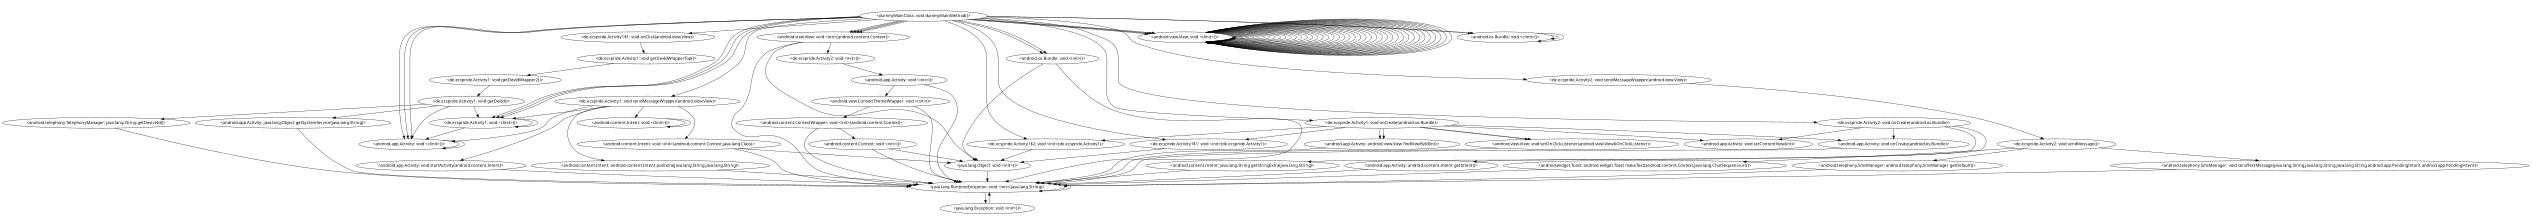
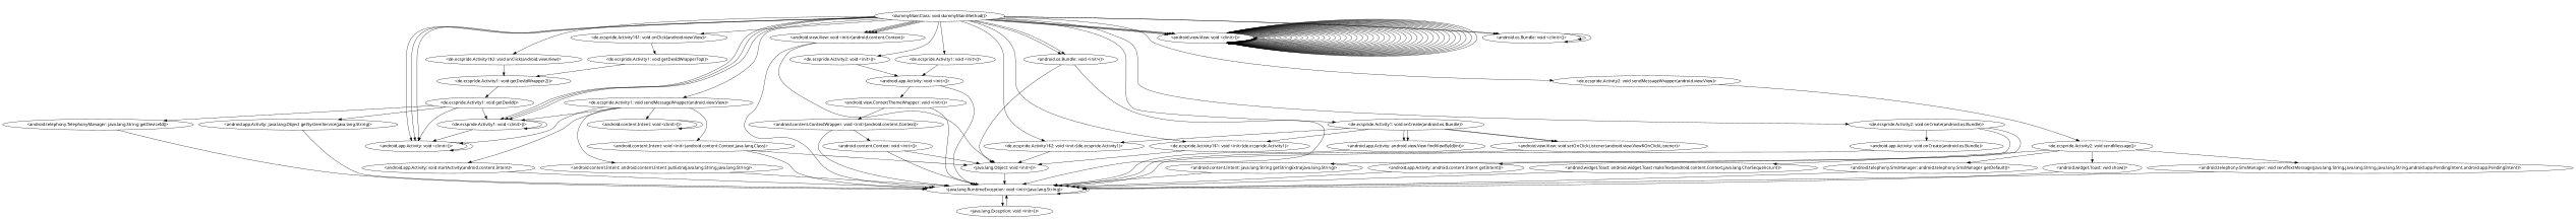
  digraph {
    fontname="Noto Sans"
    node [fontname="Noto Sans"]
    edge [fontname="Noto Sans"]
    "<dummyMainClass: void dummyMainMethod()>"
    "<de.ecspride.Activity1: void <clinit>()>"
    "<android.view.View: void <clinit>()>"
    "<android.os.Bundle: void <clinit>()>"
    "<android.app.Activity: void <clinit>()>"
+   "<de.ecspride.Activity1: void <init>()>"
    "<de.ecspride.Activity1: void onCreate(android.os.Bundle)>"
    "<de.ecspride.Activity1: void sendMessageWrapper(android.view.View)>"
    "<android.os.Bundle: void <init>()>"
    "<android.view.View: void <init>(android.content.Context)>"
    "<de.ecspride.Activity1$2: void <init>(de.ecspride.Activity1)>"
+   "<de.ecspride.Activity1$2: void onClick(android.view.View)>"
    "<de.ecspride.Activity1$1: void <init>(de.ecspride.Activity1)>"
    "<de.ecspride.Activity1$1: void onClick(android.view.View)>"
    "<de.ecspride.Activity2: void <init>()>"
    "<de.ecspride.Activity2: void onCreate(android.os.Bundle)>"
    "<de.ecspride.Activity2: void sendMessageWrapper(android.view.View)>"
    "<android.app.Activity: void <init>()>"
    "<android.app.Activity: void onCreate(android.os.Bundle)>"
-   "<android.app.Activity: void setContentView(int)>"
    "<android.app.Activity: android.view.View findViewById(int)>"
    "<android.view.View: void setOnClickListener(android.view.View$OnClickListener)>"
    "<android.content.Intent: void <clinit>()>"
    "<android.content.Intent: void <init>(android.content.Context,java.lang.Class)>"
    "<android.content.Intent: android.content.Intent putExtra(java.lang.String,java.lang.String)>"
    "<android.app.Activity: void startActivity(android.content.Intent)>"
    "<java.lang.Object: void <init>()>"
    "<java.lang.RuntimeException: void <init>(java.lang.String)>"
    "<de.ecspride.Activity1: void getDevIdWrapper2()>"
    "<de.ecspride.Activity1: void getDevIdWrapperTop()>"
    "<android.app.Activity: android.content.Intent getIntent()>"
    "<android.content.Intent: java.lang.String getStringExtra(java.lang.String)>"
    "<de.ecspride.Activity2: void sendMessage()>"
    "<android.view.ContextThemeWrapper: void <init>()>"
    "<java.lang.Exception: void <init>()>"
    "<de.ecspride.Activity1: void getDevId()>"
    "<android.widget.Toast: android.widget.Toast makeText(android.content.Context,java.lang.CharSequence,int)>"
    "<android.telephony.SmsManager: android.telephony.SmsManager getDefault()>"
+   "<android.widget.Toast: void show()>"
    "<android.telephony.SmsManager: void sendTextMessage(java.lang.String,java.lang.String,java.lang.String,android.app.PendingIntent,android.app.PendingIntent)>"
    "<android.content.ContextWrapper: void <init>(android.content.Context)>"
    "<android.app.Activity: java.lang.Object getSystemService(java.lang.String)>"
    "<android.telephony.TelephonyManager: java.lang.String getDeviceId()>"
    "<android.content.Context: void <init>()>"
    "<dummyMainClass: void dummyMainMethod()>" -> "<de.ecspride.Activity1: void <clinit>()>"
    "<dummyMainClass: void dummyMainMethod()>" -> "<de.ecspride.Activity1: void <clinit>()>"
    "<dummyMainClass: void dummyMainMethod()>" -> "<de.ecspride.Activity1: void <clinit>()>"
    "<dummyMainClass: void dummyMainMethod()>" -> "<android.view.View: void <clinit>()>"
    "<dummyMainClass: void dummyMainMethod()>" -> "<android.view.View: void <clinit>()>"
    "<dummyMainClass: void dummyMainMethod()>" -> "<android.view.View: void <clinit>()>"
    "<dummyMainClass: void dummyMainMethod()>" -> "<android.view.View: void <clinit>()>"
    "<dummyMainClass: void dummyMainMethod()>" -> "<android.os.Bundle: void <clinit>()>"
    "<dummyMainClass: void dummyMainMethod()>" -> "<android.os.Bundle: void <clinit>()>"
    "<dummyMainClass: void dummyMainMethod()>" -> "<android.app.Activity: void <clinit>()>"
    "<dummyMainClass: void dummyMainMethod()>" -> "<android.app.Activity: void <clinit>()>"
    "<dummyMainClass: void dummyMainMethod()>" -> "<android.app.Activity: void <clinit>()>"
+   "<dummyMainClass: void dummyMainMethod()>" -> "<de.ecspride.Activity1: void <init>()>"
    "<dummyMainClass: void dummyMainMethod()>" -> "<de.ecspride.Activity1: void onCreate(android.os.Bundle)>"
    "<dummyMainClass: void dummyMainMethod()>" -> "<de.ecspride.Activity1: void sendMessageWrapper(android.view.View)>"
    "<dummyMainClass: void dummyMainMethod()>" -> "<android.os.Bundle: void <init>()>"
    "<dummyMainClass: void dummyMainMethod()>" -> "<android.os.Bundle: void <init>()>"
    "<dummyMainClass: void dummyMainMethod()>" -> "<android.view.View: void <init>(android.content.Context)>"
    "<dummyMainClass: void dummyMainMethod()>" -> "<android.view.View: void <init>(android.content.Context)>"
    "<dummyMainClass: void dummyMainMethod()>" -> "<android.view.View: void <init>(android.content.Context)>"
    "<dummyMainClass: void dummyMainMethod()>" -> "<android.view.View: void <init>(android.content.Context)>"
    "<dummyMainClass: void dummyMainMethod()>" -> "<de.ecspride.Activity1$2: void <init>(de.ecspride.Activity1)>"
+   "<dummyMainClass: void dummyMainMethod()>" -> "<de.ecspride.Activity1$2: void onClick(android.view.View)>"
    "<dummyMainClass: void dummyMainMethod()>" -> "<de.ecspride.Activity1$1: void <init>(de.ecspride.Activity1)>"
    "<dummyMainClass: void dummyMainMethod()>" -> "<de.ecspride.Activity1$1: void onClick(android.view.View)>"
-   "<android.view.View: void <init>(android.content.Context)>" -> "<de.ecspride.Activity2: void <init>()>"
+   "<dummyMainClass: void dummyMainMethod()>" -> "<de.ecspride.Activity2: void <init>()>"
    "<dummyMainClass: void dummyMainMethod()>" -> "<de.ecspride.Activity2: void onCreate(android.os.Bundle)>"
    "<dummyMainClass: void dummyMainMethod()>" -> "<de.ecspride.Activity2: void sendMessageWrapper(android.view.View)>"
    "<de.ecspride.Activity1: void <clinit>()>" -> "<de.ecspride.Activity1: void <clinit>()>"
    "<de.ecspride.Activity1: void <clinit>()>" -> "<android.app.Activity: void <clinit>()>"
    "<android.view.View: void <clinit>()>" -> "<android.view.View: void <clinit>()>"
    "<android.view.View: void <clinit>()>" -> "<android.view.View: void <clinit>()>"
    "<android.view.View: void <clinit>()>" -> "<android.view.View: void <clinit>()>"
    "<android.view.View: void <clinit>()>" -> "<android.view.View: void <clinit>()>"
    "<android.view.View: void <clinit>()>" -> "<android.view.View: void <clinit>()>"
    "<android.view.View: void <clinit>()>" -> "<android.view.View: void <clinit>()>"
    "<android.view.View: void <clinit>()>" -> "<android.view.View: void <clinit>()>"
    "<android.view.View: void <clinit>()>" -> "<android.view.View: void <clinit>()>"
    "<android.view.View: void <clinit>()>" -> "<android.view.View: void <clinit>()>"
    "<android.view.View: void <clinit>()>" -> "<android.view.View: void <clinit>()>"
    "<android.view.View: void <clinit>()>" -> "<android.view.View: void <clinit>()>"
    "<android.view.View: void <clinit>()>" -> "<android.view.View: void <clinit>()>"
    "<android.view.View: void <clinit>()>" -> "<android.view.View: void <clinit>()>"
    "<android.view.View: void <clinit>()>" -> "<android.view.View: void <clinit>()>"
    "<android.view.View: void <clinit>()>" -> "<android.view.View: void <clinit>()>"
    "<android.view.View: void <clinit>()>" -> "<android.view.View: void <clinit>()>"
    "<android.view.View: void <clinit>()>" -> "<android.view.View: void <clinit>()>"
    "<android.view.View: void <clinit>()>" -> "<android.view.View: void <clinit>()>"
    "<android.view.View: void <clinit>()>" -> "<android.view.View: void <clinit>()>"
    "<android.view.View: void <clinit>()>" -> "<android.view.View: void <clinit>()>"
    "<android.view.View: void <clinit>()>" -> "<android.view.View: void <clinit>()>"
    "<android.view.View: void <clinit>()>" -> "<android.view.View: void <clinit>()>"
    "<android.view.View: void <clinit>()>" -> "<android.view.View: void <clinit>()>"
    "<android.view.View: void <clinit>()>" -> "<android.view.View: void <clinit>()>"
    "<android.view.View: void <clinit>()>" -> "<android.view.View: void <clinit>()>"
    "<android.view.View: void <clinit>()>" -> "<android.view.View: void <clinit>()>"
    "<android.view.View: void <clinit>()>" -> "<android.view.View: void <clinit>()>"
    "<android.view.View: void <clinit>()>" -> "<android.view.View: void <clinit>()>"
    "<android.view.View: void <clinit>()>" -> "<android.view.View: void <clinit>()>"
    "<android.view.View: void <clinit>()>" -> "<android.view.View: void <clinit>()>"
    "<android.view.View: void <clinit>()>" -> "<android.view.View: void <clinit>()>"
    "<android.view.View: void <clinit>()>" -> "<android.view.View: void <clinit>()>"
    "<android.view.View: void <clinit>()>" -> "<android.view.View: void <clinit>()>"
    "<android.view.View: void <clinit>()>" -> "<android.view.View: void <clinit>()>"
    "<android.view.View: void <clinit>()>" -> "<android.view.View: void <clinit>()>"
    "<android.view.View: void <clinit>()>" -> "<android.view.View: void <clinit>()>"
    "<android.view.View: void <clinit>()>" -> "<android.view.View: void <clinit>()>"
    "<android.view.View: void <clinit>()>" -> "<android.view.View: void <clinit>()>"
    "<android.view.View: void <clinit>()>" -> "<android.view.View: void <clinit>()>"
    "<android.view.View: void <clinit>()>" -> "<android.view.View: void <clinit>()>"
    "<android.view.View: void <clinit>()>" -> "<android.view.View: void <clinit>()>"
    "<android.os.Bundle: void <clinit>()>" -> "<android.os.Bundle: void <clinit>()>"
    "<android.os.Bundle: void <clinit>()>" -> "<android.os.Bundle: void <clinit>()>"
    "<android.app.Activity: void <clinit>()>" -> "<android.app.Activity: void <clinit>()>"
+   "<de.ecspride.Activity1: void <init>()>" -> "<android.app.Activity: void <init>()>"
    "<de.ecspride.Activity1: void onCreate(android.os.Bundle)>" -> "<de.ecspride.Activity1$2: void <init>(de.ecspride.Activity1)>"
    "<de.ecspride.Activity1: void onCreate(android.os.Bundle)>" -> "<de.ecspride.Activity1$1: void <init>(de.ecspride.Activity1)>"
-   "<de.ecspride.Activity1: void onCreate(android.os.Bundle)>" -> "<android.app.Activity: void onCreate(android.os.Bundle)>"
-   "<de.ecspride.Activity1: void onCreate(android.os.Bundle)>" -> "<android.app.Activity: void setContentView(int)>"
    "<de.ecspride.Activity1: void onCreate(android.os.Bundle)>" -> "<android.app.Activity: android.view.View findViewById(int)>"
    "<de.ecspride.Activity1: void onCreate(android.os.Bundle)>" -> "<android.app.Activity: android.view.View findViewById(int)>"
    "<de.ecspride.Activity1: void onCreate(android.os.Bundle)>" -> "<android.view.View: void setOnClickListener(android.view.View$OnClickListener)>"
    "<de.ecspride.Activity1: void onCreate(android.os.Bundle)>" -> "<android.view.View: void setOnClickListener(android.view.View$OnClickListener)>"
    "<de.ecspride.Activity1: void sendMessageWrapper(android.view.View)>" -> "<de.ecspride.Activity1: void <clinit>()>"
    "<de.ecspride.Activity1: void sendMessageWrapper(android.view.View)>" -> "<android.app.Activity: void <clinit>()>"
    "<de.ecspride.Activity1: void sendMessageWrapper(android.view.View)>" -> "<android.content.Intent: void <clinit>()>"
    "<de.ecspride.Activity1: void sendMessageWrapper(android.view.View)>" -> "<android.content.Intent: void <init>(android.content.Context,java.lang.Class)>"
    "<de.ecspride.Activity1: void sendMessageWrapper(android.view.View)>" -> "<android.content.Intent: android.content.Intent putExtra(java.lang.String,java.lang.String)>"
    "<de.ecspride.Activity1: void sendMessageWrapper(android.view.View)>" -> "<android.app.Activity: void startActivity(android.content.Intent)>"
    "<android.os.Bundle: void <init>()>" -> "<java.lang.Object: void <init>()>"
    "<android.os.Bundle: void <init>()>" -> "<java.lang.RuntimeException: void <init>(java.lang.String)>"
    "<android.view.View: void <init>(android.content.Context)>" -> "<java.lang.Object: void <init>()>"
    "<android.view.View: void <init>(android.content.Context)>" -> "<java.lang.RuntimeException: void <init>(java.lang.String)>"
    "<de.ecspride.Activity1$2: void <init>(de.ecspride.Activity1)>" -> "<java.lang.Object: void <init>()>"
+   "<de.ecspride.Activity1$2: void onClick(android.view.View)>" -> "<de.ecspride.Activity1: void getDevIdWrapper2()>"
    "<de.ecspride.Activity1$1: void <init>(de.ecspride.Activity1)>" -> "<java.lang.Object: void <init>()>"
    "<de.ecspride.Activity1$1: void onClick(android.view.View)>" -> "<de.ecspride.Activity1: void getDevIdWrapperTop()>"
    "<de.ecspride.Activity2: void <init>()>" -> "<android.app.Activity: void <init>()>"
    "<de.ecspride.Activity2: void onCreate(android.os.Bundle)>" -> "<android.app.Activity: void onCreate(android.os.Bundle)>"
-   "<de.ecspride.Activity2: void onCreate(android.os.Bundle)>" -> "<android.app.Activity: void setContentView(int)>"
    "<de.ecspride.Activity2: void onCreate(android.os.Bundle)>" -> "<android.app.Activity: android.content.Intent getIntent()>"
    "<de.ecspride.Activity2: void onCreate(android.os.Bundle)>" -> "<android.content.Intent: java.lang.String getStringExtra(java.lang.String)>"
    "<de.ecspride.Activity2: void sendMessageWrapper(android.view.View)>" -> "<de.ecspride.Activity2: void sendMessage()>"
    "<android.app.Activity: void <init>()>" -> "<java.lang.RuntimeException: void <init>(java.lang.String)>"
    "<android.app.Activity: void <init>()>" -> "<android.view.ContextThemeWrapper: void <init>()>"
    "<android.app.Activity: void onCreate(android.os.Bundle)>" -> "<java.lang.RuntimeException: void <init>(java.lang.String)>"
    "<android.app.Activity: android.view.View findViewById(int)>" -> "<java.lang.RuntimeException: void <init>(java.lang.String)>"
    "<android.view.View: void setOnClickListener(android.view.View$OnClickListener)>" -> "<java.lang.RuntimeException: void <init>(java.lang.String)>"
    "<android.content.Intent: void <clinit>()>" -> "<android.content.Intent: void <clinit>()>"
    "<android.content.Intent: void <init>(android.content.Context,java.lang.Class)>" -> "<java.lang.Object: void <init>()>"
    "<android.content.Intent: void <init>(android.content.Context,java.lang.Class)>" -> "<java.lang.RuntimeException: void <init>(java.lang.String)>"
    "<android.content.Intent: android.content.Intent putExtra(java.lang.String,java.lang.String)>" -> "<java.lang.RuntimeException: void <init>(java.lang.String)>"
    "<android.app.Activity: void startActivity(android.content.Intent)>" -> "<java.lang.RuntimeException: void <init>(java.lang.String)>"
    "<java.lang.Object: void <init>()>" -> "<java.lang.RuntimeException: void <init>(java.lang.String)>"
    "<java.lang.RuntimeException: void <init>(java.lang.String)>" -> "<java.lang.RuntimeException: void <init>(java.lang.String)>"
    "<java.lang.RuntimeException: void <init>(java.lang.String)>" -> "<java.lang.Exception: void <init>()>"
    "<de.ecspride.Activity1: void getDevIdWrapper2()>" -> "<de.ecspride.Activity1: void getDevId()>"
    "<de.ecspride.Activity1: void getDevIdWrapperTop()>" -> "<de.ecspride.Activity1: void getDevIdWrapper2()>"
    "<android.app.Activity: android.content.Intent getIntent()>" -> "<java.lang.RuntimeException: void <init>(java.lang.String)>"
    "<android.content.Intent: java.lang.String getStringExtra(java.lang.String)>" -> "<java.lang.RuntimeException: void <init>(java.lang.String)>"
    "<de.ecspride.Activity2: void sendMessage()>" -> "<android.widget.Toast: android.widget.Toast makeText(android.content.Context,java.lang.CharSequence,int)>"
    "<de.ecspride.Activity2: void sendMessage()>" -> "<android.telephony.SmsManager: android.telephony.SmsManager getDefault()>"
+   "<de.ecspride.Activity2: void sendMessage()>" -> "<android.widget.Toast: void show()>"
    "<de.ecspride.Activity2: void sendMessage()>" -> "<android.telephony.SmsManager: void sendTextMessage(java.lang.String,java.lang.String,java.lang.String,android.app.PendingIntent,android.app.PendingIntent)>"
    "<android.view.ContextThemeWrapper: void <init>()>" -> "<java.lang.RuntimeException: void <init>(java.lang.String)>"
    "<android.view.ContextThemeWrapper: void <init>()>" -> "<android.content.ContextWrapper: void <init>(android.content.Context)>"
    "<java.lang.Exception: void <init>()>" -> "<java.lang.RuntimeException: void <init>(java.lang.String)>"
    "<de.ecspride.Activity1: void getDevId()>" -> "<de.ecspride.Activity1: void <clinit>()>"
    "<de.ecspride.Activity1: void getDevId()>" -> "<android.app.Activity: void <clinit>()>"
    "<de.ecspride.Activity1: void getDevId()>" -> "<android.app.Activity: java.lang.Object getSystemService(java.lang.String)>"
    "<de.ecspride.Activity1: void getDevId()>" -> "<android.telephony.TelephonyManager: java.lang.String getDeviceId()>"
    "<android.widget.Toast: android.widget.Toast makeText(android.content.Context,java.lang.CharSequence,int)>" -> "<java.lang.RuntimeException: void <init>(java.lang.String)>"
    "<android.telephony.SmsManager: android.telephony.SmsManager getDefault()>" -> "<java.lang.RuntimeException: void <init>(java.lang.String)>"
+   "<android.widget.Toast: void show()>" -> "<java.lang.RuntimeException: void <init>(java.lang.String)>"
    "<android.telephony.SmsManager: void sendTextMessage(java.lang.String,java.lang.String,java.lang.String,android.app.PendingIntent,android.app.PendingIntent)>" -> "<java.lang.RuntimeException: void <init>(java.lang.String)>"
    "<android.content.ContextWrapper: void <init>(android.content.Context)>" -> "<java.lang.RuntimeException: void <init>(java.lang.String)>"
    "<android.content.ContextWrapper: void <init>(android.content.Context)>" -> "<android.content.Context: void <init>()>"
    "<android.app.Activity: java.lang.Object getSystemService(java.lang.String)>" -> "<java.lang.RuntimeException: void <init>(java.lang.String)>"
    "<android.telephony.TelephonyManager: java.lang.String getDeviceId()>" -> "<java.lang.RuntimeException: void <init>(java.lang.String)>"
    "<android.content.Context: void <init>()>" -> "<java.lang.Object: void <init>()>"
    "<android.content.Context: void <init>()>" -> "<java.lang.RuntimeException: void <init>(java.lang.String)>"
  }
